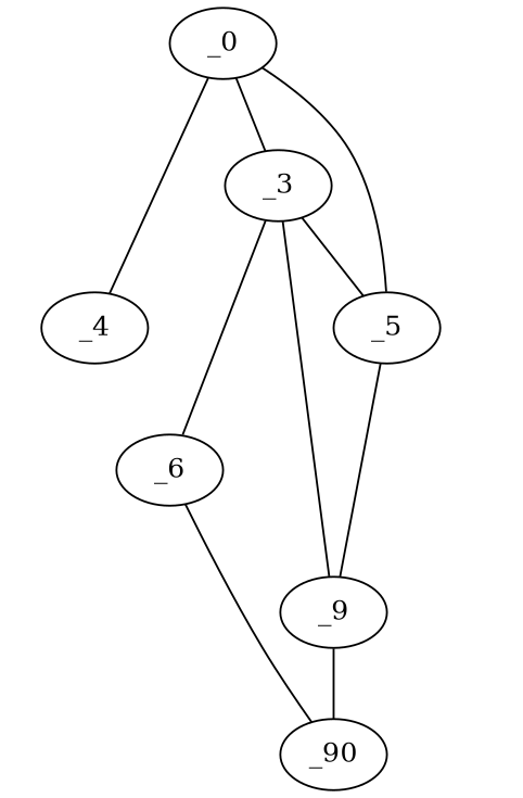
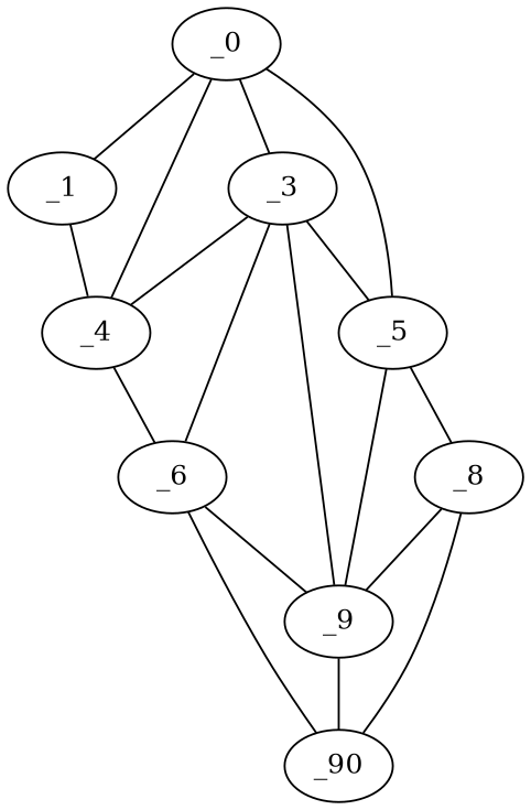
  graph {
    edge [valence=2]
    _0 [x=49 y=5]
+   _1 [x=56 y=2]
    _3 [x=64 y=18]
    _4 [x=65 y=8]
    _5 [x=67 y=53]
    _6 [x=70 y=12]
    _9 [x=84 y=51]
+   _8 [x=83 y=60]
    n9 [label=_90 x=91 y=52]
+   _0 -- _1 [valence=1]
    _0 -- _3
    _0 -- _4
    _0 -- _5 [valence=1]
+   _1 -- _4
+   _3 -- _4 [valence=1]
    _3 -- _5
    _3 -- _6
    _3 -- _9
+   _4 -- _6
    _5 -- _9
+   _5 -- _8 [valence=1]
+   _6 -- _9
    _6 -- n9 [valence=1]
    _9 -- n9
+   _8 -- _9
+   _8 -- n9 [valence=1]
  }
